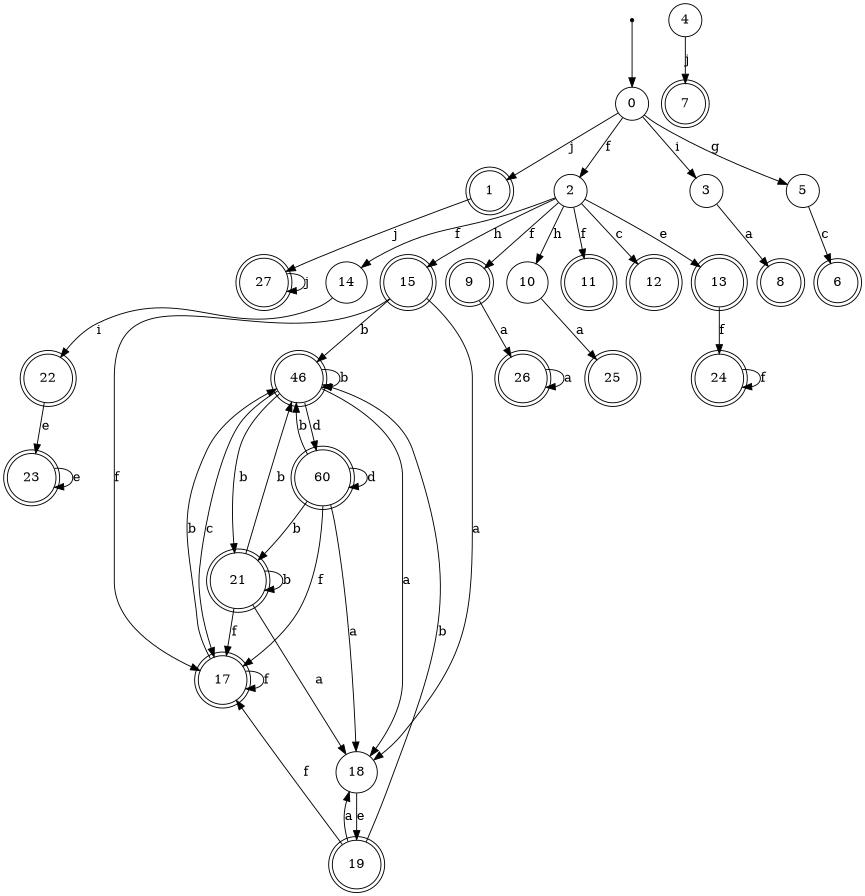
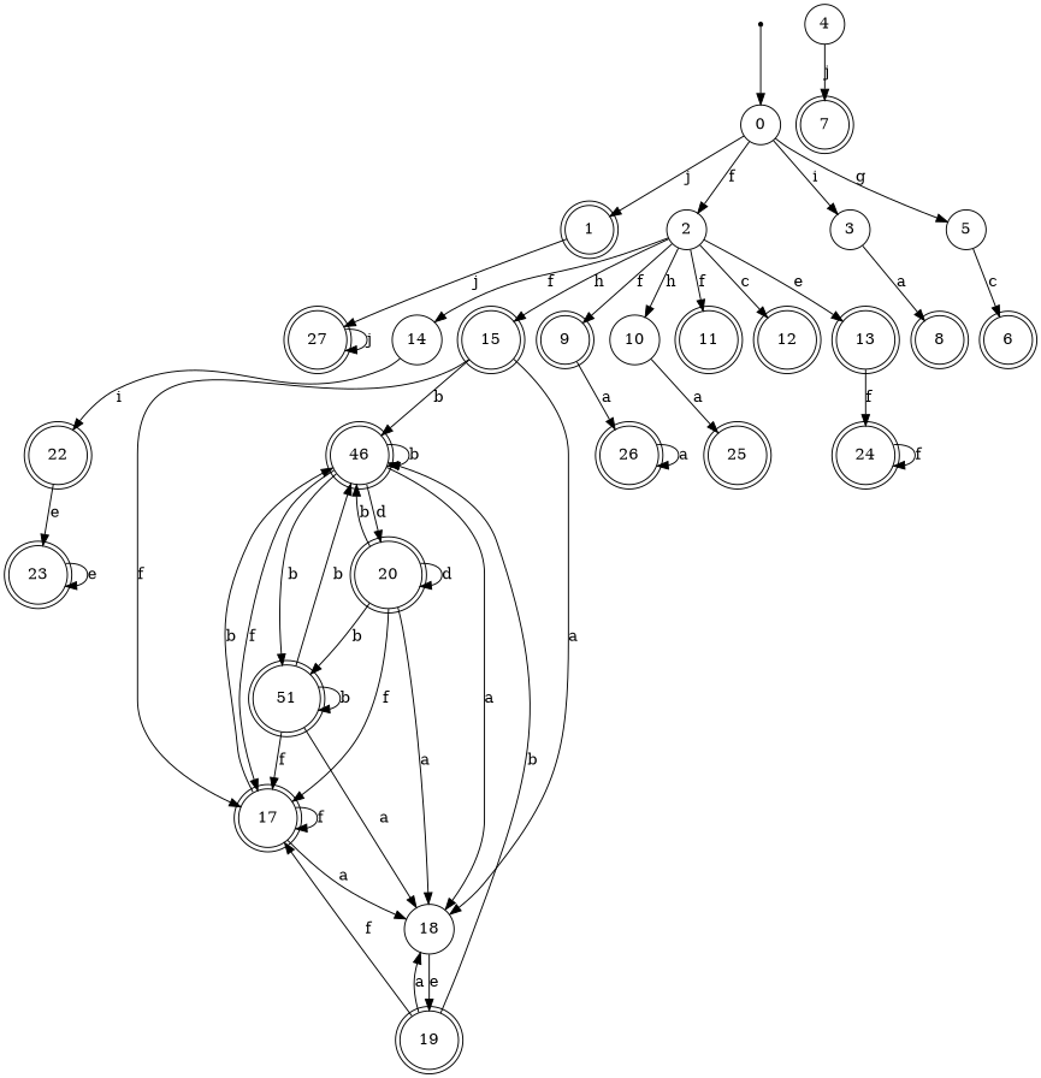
  digraph {
    rankdir=TB
    node [shape=doublecircle]
    dummy0 [shape=point]
    0 [shape=circle]
    1
    2 [shape=circle]
    3 [shape=circle]
    5 [shape=circle]
    27
    9
    10 [shape=circle]
    11
    12
    13
    14 [shape=circle]
    15
    8
    4 [shape=circle]
    7
    6
    26
    25
    24
    22
    n23 [label=46]
    17
    18 [shape=circle]
    23
-   20 [label=60]
-   21
+   20
+   21 [label=51]
    19
    dummy0 -> 0
    0 -> 1 [label=j]
    0 -> 2 [label=f]
    0 -> 3 [label=i]
    0 -> 5 [label=g]
    1 -> 27 [label=j]
    2 -> 9 [label=f]
    2 -> 10 [label=h]
    2 -> 11 [label=f]
    2 -> 12 [label=c]
    2 -> 13 [label=e]
    2 -> 14 [label=f]
    2 -> 15 [label=h]
    3 -> 8 [label=a]
    5 -> 6 [label=c]
    27 -> 27 [label=j]
    9 -> 26 [label=a]
    10 -> 25 [label=a]
    13 -> 24 [label=f]
    14 -> 22 [label=i]
    15 -> n23 [label=b]
    15 -> 17 [label=f]
    15 -> 18 [label=a]
    4 -> 7 [label=j]
    26 -> 26 [label=a]
    24 -> 24 [label=f]
    22 -> 23 [label=e]
    n23 -> n23 [label=b]
-   n23 -> 17 [label=c]
+   n23 -> 17 [label=f]
    n23 -> 18 [label=a]
    n23 -> 20 [label=d]
    n23 -> 21 [label=b]
    17 -> n23 [label=b]
    17 -> 17 [label=f]
+   17 -> 18 [label=a]
    18 -> 19 [label=e]
    23 -> 23 [label=e]
    20 -> n23 [label=b]
    20 -> 17 [label=f]
    20 -> 18 [label=a]
    20 -> 20 [label=d]
    20 -> 21 [label=b]
    21 -> n23 [label=b]
    21 -> 17 [label=f]
    21 -> 18 [label=a]
    21 -> 21 [label=b]
    19 -> n23 [label=b]
    19 -> 17 [label=f]
    19 -> 18 [label=a]
  }
